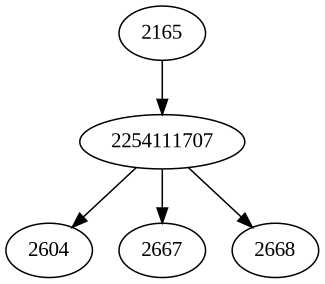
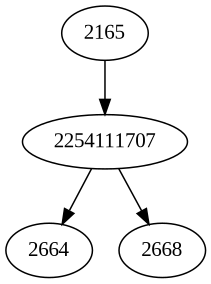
  strict digraph {
    fontname="Liberation Serif"
    node [fontname="Liberation Serif"]
    edge [fontname="Liberation Serif"]
    2254111707
-   2664 [label=2604]
-   2667
+   2664
    2668
    n5 [label=2165]
    2254111707 -> 2664
-   2254111707 -> 2667
    2254111707 -> 2668
    n5 -> 2254111707
  }
